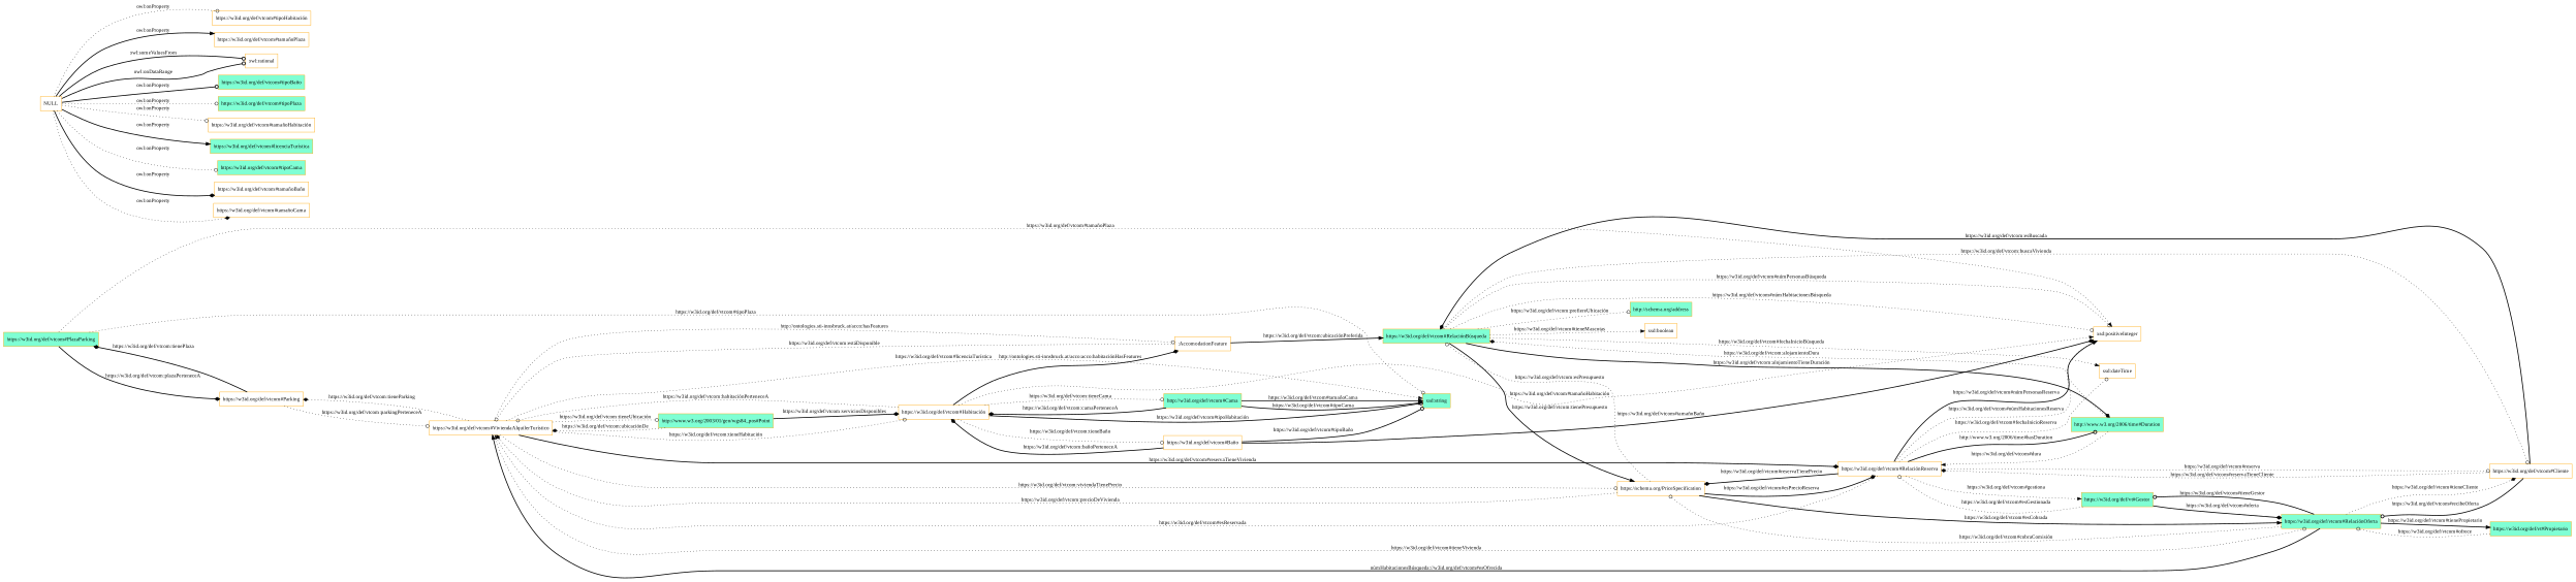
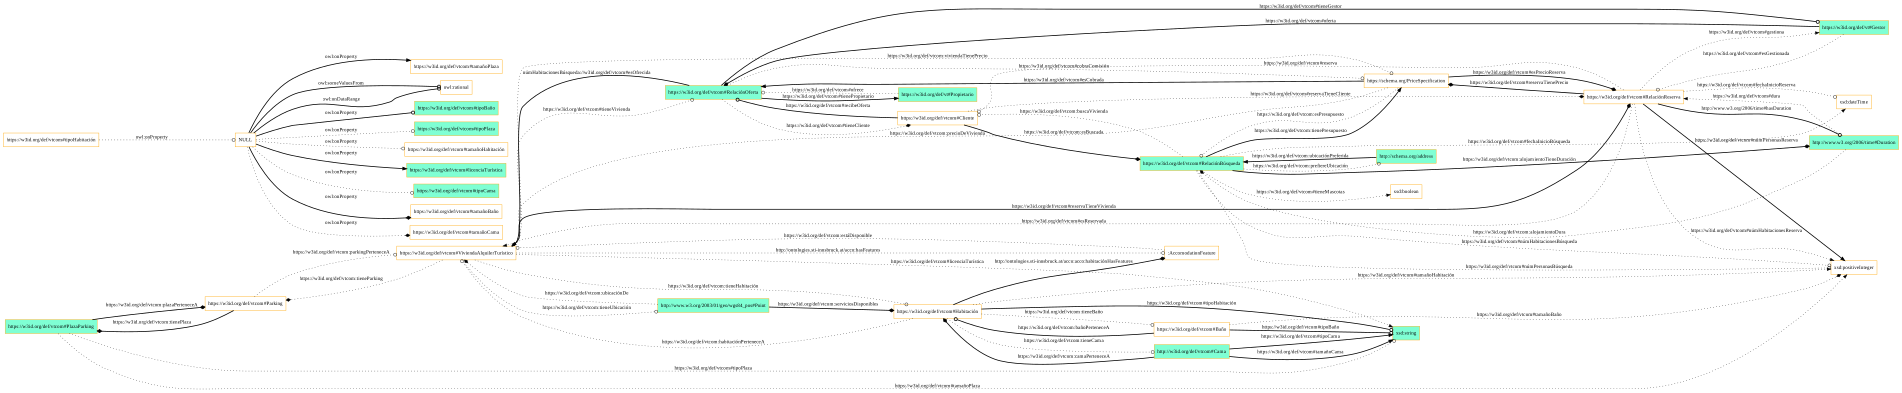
  digraph {
    fontname="Liberation Serif"
    rankdir=LR
    node [color=orange fillcolor=white fontname="Liberation Serif" shape=rectangle style=filled]
    edge [arrowhead=odot fontname="Liberation Serif" style=dotted]
    "https://w3id.org/def/vtcom#PlazaParking" [fillcolor=aquamarine]
    "https://w3id.org/def/vtcom#Parking"
    "xsd:string" [fillcolor=aquamarine]
    "xsd:positiveInteger"
    "https://w3id.org/def/vtcom#ViviendaAlquilerTurístico"
    "https://w3id.org/def/vt#Gestor" [fillcolor=aquamarine]
    "https://w3id.org/def/vtcom#RelaciónOferta" [fillcolor=aquamarine]
    "https://w3id.org/def/vtcom#RelaciónReserva"
    "https://w3id.org/def/vt#Propietario" [fillcolor=aquamarine]
    "https://schema.org/PriceSpecification"
    "https://w3id.org/def/vtcom#Cliente"
    "http://www.w3.org/2006/time#Duration" [fillcolor=aquamarine]
    "xsd:dateTime"
    "http://schema.org/address" [fillcolor=aquamarine]
    "https://w3id.org/def/vtcom#RelaciónBúsqueda" [fillcolor=aquamarine]
    "xsd:boolean"
    ":AccomodationFeature"
    "https://w3id.org/def/vtcom#Habitación"
    "http://www.w3.org/2003/01/geo/wgs84_pos#Point" [fillcolor=aquamarine]
    n20 [fillcolor=aquamarine label="http://w3id.org/def/vtcom#Cama"]
    "https://w3id.org/def/vtcom#Baño"
    NULL
    "https://w3id.org/def/vtcom#tipoHabitación"
    "https://w3id.org/def/vtcom#tamañoPlaza"
    "owl:rational"
    "https://w3id.org/def/vtcom#tipoBaño" [fillcolor=aquamarine]
    "https://w3id.org/def/vtcom#tipoPlaza" [fillcolor=aquamarine]
    "https://w3id.org/def/vtcom#tamañoHabitación"
    "https://w3id.org/def/vtcom#licenciaTurística" [fillcolor=aquamarine]
    "https://w3id.org/def/vtcom#tipoCama" [fillcolor=aquamarine]
    "https://w3id.org/def/vtcom#tamañoBaño"
    "https://w3id.org/def/vtcom#tamañoCama"
    "https://w3id.org/def/vtcom#PlazaParking" -> "https://w3id.org/def/vtcom#Parking" [arrowhead=diamond label="https://w3id.org/def/vtcom:plazaPerteneceA" style=bold]
    "https://w3id.org/def/vtcom#PlazaParking" -> "xsd:string" [label="https://w3id.org/def/vtcom#tipoPlaza"]
    "https://w3id.org/def/vtcom#PlazaParking" -> "xsd:positiveInteger" [arrowhead=normal label="https://w3id.org/def/vtcom#tamañoPlaza"]
    "https://w3id.org/def/vtcom#Parking" -> "https://w3id.org/def/vtcom#PlazaParking" [arrowhead=diamond label="https://w3id.org/def/vtcom:tienePlaza" style=bold]
    "https://w3id.org/def/vtcom#Parking" -> "https://w3id.org/def/vtcom#ViviendaAlquilerTurístico" [label="https://w3id.org/def/vtcom:parkingPerteneceA"]
    "https://w3id.org/def/vtcom#ViviendaAlquilerTurístico" -> "https://w3id.org/def/vtcom#Parking" [arrowhead=diamond label="https://w3id.org/def/vtcom:tieneParking"]
    "https://w3id.org/def/vtcom#ViviendaAlquilerTurístico" -> "xsd:string" [arrowhead=normal label="https://w3id.org/def/vtcom#licenciaTurística"]
    "https://w3id.org/def/vtcom#ViviendaAlquilerTurístico" -> "https://w3id.org/def/vtcom#RelaciónOferta" [label="https://w3id.org/def/vtcom#tieneVivienda"]
    "https://w3id.org/def/vtcom#ViviendaAlquilerTurístico" -> "https://w3id.org/def/vtcom#RelaciónReserva" [arrowhead=diamond label="https://w3id.org/def/vtcom#reservaTieneVivienda" style=bold]
    "https://w3id.org/def/vtcom#ViviendaAlquilerTurístico" -> "https://schema.org/PriceSpecification" [label="https://w3id.org/def/vtcom:viviendaTienePrecio"]
    "https://w3id.org/def/vtcom#ViviendaAlquilerTurístico" -> ":AccomodationFeature" [label="http://ontologies.sti-innsbruck.at/acco:hasFeatures"]
    "https://w3id.org/def/vtcom#ViviendaAlquilerTurístico" -> "https://w3id.org/def/vtcom#Habitación" [label="https://w3id.org/def/vtcom:tieneHabitación"]
    "https://w3id.org/def/vtcom#ViviendaAlquilerTurístico" -> "http://www.w3.org/2003/01/geo/wgs84_pos#Point" [label="https://w3id.org/def/vtcom:tieneUbicación"]
    "https://w3id.org/def/vt#Gestor" -> "https://w3id.org/def/vtcom#RelaciónOferta" [arrowhead=diamond label="https://w3id.org/def/vtcom#oferta" style=bold]
    "https://w3id.org/def/vt#Gestor" -> "https://w3id.org/def/vtcom#RelaciónReserva" [label="https://w3id.org/def/vtcom#esGestionada"]
    "https://w3id.org/def/vtcom#RelaciónOferta" -> "https://w3id.org/def/vtcom#ViviendaAlquilerTurístico" [arrowhead=normal label="númHabitacionesBúsqueda://w3id.org/def/vtcom#esOfrecida" style=bold]
    "https://w3id.org/def/vtcom#RelaciónOferta" -> "https://w3id.org/def/vt#Gestor" [label="https://w3id.org/def/vtcom#tieneGestor" style=bold]
    "https://w3id.org/def/vtcom#RelaciónOferta" -> "https://w3id.org/def/vt#Propietario" [arrowhead=normal label="https://w3id.org/def/vtcom#tienePropietario" style=bold]
    "https://w3id.org/def/vtcom#RelaciónOferta" -> "https://schema.org/PriceSpecification" [label="https://w3id.org/def/vtcom#cobraComisión"]
    "https://w3id.org/def/vtcom#RelaciónOferta" -> "https://w3id.org/def/vtcom#Cliente" [arrowhead=diamond label="https://w3id.org/def/vtcom#tieneCliente"]
    "https://w3id.org/def/vtcom#RelaciónReserva" -> "xsd:positiveInteger" [arrowhead=normal label="https://w3id.org/def/vtcom#númPersonasReserva" style=bold]
    "https://w3id.org/def/vtcom#RelaciónReserva" -> "xsd:positiveInteger" [arrowhead=normal label="https://w3id.org/def/vtcom#númHabitacionesReserva"]
    "https://w3id.org/def/vtcom#RelaciónReserva" -> "https://w3id.org/def/vtcom#ViviendaAlquilerTurístico" [arrowhead=normal label="https://w3id.org/def/vtcom#esReservada"]
    "https://w3id.org/def/vtcom#RelaciónReserva" -> "https://w3id.org/def/vt#Gestor" [arrowhead=normal label="https://w3id.org/def/vtcom#gestiona"]
    "https://w3id.org/def/vtcom#RelaciónReserva" -> "https://schema.org/PriceSpecification" [arrowhead=diamond label="https://w3id.org/def/vtcom#reservaTienePrecio" style=bold]
    "https://w3id.org/def/vtcom#RelaciónReserva" -> "https://w3id.org/def/vtcom#Cliente" [label="https://w3id.org/def/vtcom#reserva"]
    "https://w3id.org/def/vtcom#RelaciónReserva" -> "http://www.w3.org/2006/time#Duration" [label="http://www.w3.org/2006/time#hasDuration" style=bold]
    "https://w3id.org/def/vtcom#RelaciónReserva" -> "xsd:dateTime" [label="https://w3id.org/def/vtcom#fechaInicioReserva"]
    "https://w3id.org/def/vt#Propietario" -> "https://w3id.org/def/vtcom#RelaciónOferta" [label="https://w3id.org/def/vtcom#ofrece"]
    "https://schema.org/PriceSpecification" -> "https://w3id.org/def/vtcom#ViviendaAlquilerTurístico" [arrowhead=diamond label="https://w3id.org/def/vtcom:precioDeVivienda"]
    "https://schema.org/PriceSpecification" -> "https://w3id.org/def/vtcom#RelaciónOferta" [arrowhead=normal label="https://w3id.org/def/vtcom#esCobrada" style=bold]
    "https://schema.org/PriceSpecification" -> "https://w3id.org/def/vtcom#RelaciónReserva" [arrowhead=diamond label="https://w3id.org/def/vtcom#esPrecioReserva" style=bold]
    "https://schema.org/PriceSpecification" -> "https://w3id.org/def/vtcom#RelaciónBúsqueda" [label="https://w3id.org/def/vtcom:esPresupuesto"]
    "https://w3id.org/def/vtcom#Cliente" -> "https://w3id.org/def/vtcom#RelaciónOferta" [label="https://w3id.org/def/vtcom#recibeOferta" style=bold]
    "https://w3id.org/def/vtcom#Cliente" -> "https://w3id.org/def/vtcom#RelaciónReserva" [arrowhead=diamond label="https://w3id.org/def/vtcom#reservaTieneCliente"]
    "https://w3id.org/def/vtcom#Cliente" -> "https://w3id.org/def/vtcom#RelaciónBúsqueda" [arrowhead=diamond label="https://w3id.org/def/vtcom:esBuscada" style=bold]
    "http://www.w3.org/2006/time#Duration" -> "https://w3id.org/def/vtcom#RelaciónReserva" [arrowhead=normal label="https://w3id.org/def/vtcom#dura"]
    "http://www.w3.org/2006/time#Duration" -> "https://w3id.org/def/vtcom#RelaciónBúsqueda" [arrowhead=diamond label="https://w3id.org/def/vtcom:alojamientoDura"]
-   ":AccomodationFeature" -> "https://w3id.org/def/vtcom#RelaciónBúsqueda" [arrowhead=normal label="https://w3id.org/def/vtcom:ubicaciónPreferida" style=bold]
+   "http://schema.org/address" -> "https://w3id.org/def/vtcom#RelaciónBúsqueda" [arrowhead=normal label="https://w3id.org/def/vtcom:ubicaciónPreferida" style=bold]
    "https://w3id.org/def/vtcom#RelaciónBúsqueda" -> "xsd:positiveInteger" [label="https://w3id.org/def/vtcom#númPersonasBúsqueda"]
    "https://w3id.org/def/vtcom#RelaciónBúsqueda" -> "xsd:positiveInteger" [label="https://w3id.org/def/vtcom#númHabitacionesBúsqueda"]
    "https://w3id.org/def/vtcom#RelaciónBúsqueda" -> "https://schema.org/PriceSpecification" [arrowhead=normal label="https://w3id.org/def/vtcom:tienePresupuesto" style=bold]
    "https://w3id.org/def/vtcom#RelaciónBúsqueda" -> "https://w3id.org/def/vtcom#Cliente" [label="https://w3id.org/def/vtcom:buscaVivienda"]
    "https://w3id.org/def/vtcom#RelaciónBúsqueda" -> "http://www.w3.org/2006/time#Duration" [arrowhead=diamond label="https://w3id.org/def/vtcom:alojamientoTieneDuración" style=bold]
    "https://w3id.org/def/vtcom#RelaciónBúsqueda" -> "xsd:dateTime" [arrowhead=normal label="https://w3id.org/def/vtcom#fechaInicioBúsqueda"]
    "https://w3id.org/def/vtcom#RelaciónBúsqueda" -> "http://schema.org/address" [label="https://w3id.org/def/vtcom:prefiereUbicación"]
    "https://w3id.org/def/vtcom#RelaciónBúsqueda" -> "xsd:boolean" [arrowhead=normal label="https://w3id.org/def/vtcom#tieneMascotas"]
    ":AccomodationFeature" -> "https://w3id.org/def/vtcom#ViviendaAlquilerTurístico" [label="https://w3id.org/def/vtcom:estáDisponible"]
    "https://w3id.org/def/vtcom#Habitación" -> "xsd:string" [label="https://w3id.org/def/vtcom#tipoHabitación" style=bold]
    "https://w3id.org/def/vtcom#Habitación" -> "xsd:positiveInteger" [arrowhead=normal label="https://w3id.org/def/vtcom#tamañoHabitación"]
    "https://w3id.org/def/vtcom#Habitación" -> "https://w3id.org/def/vtcom#ViviendaAlquilerTurístico" [label="https://w3id.org/def/vtcom:habitaciónPerteneceA"]
    "https://w3id.org/def/vtcom#Habitación" -> ":AccomodationFeature" [arrowhead=diamond label="http://ontologies.sti-innsbruck.at/acco:acco:habitaciónHasFeatures" style=bold]
    "https://w3id.org/def/vtcom#Habitación" -> n20 [label="https://w3id.org/def/vtcom:tieneCama"]
    "https://w3id.org/def/vtcom#Habitación" -> "https://w3id.org/def/vtcom#Baño" [label="https://w3id.org/def/vtcom:tieneBaño"]
    "http://www.w3.org/2003/01/geo/wgs84_pos#Point" -> "https://w3id.org/def/vtcom#ViviendaAlquilerTurístico" [arrowhead=diamond label="https://w3id.org/def/vtcom:ubicaciónDe"]
    "http://www.w3.org/2003/01/geo/wgs84_pos#Point" -> "https://w3id.org/def/vtcom#Habitación" [arrowhead=diamond label="https://w3id.org/def/vtcom:serviciosDisponibles" style=bold]
    n20 -> "xsd:string" [arrowhead=normal label="https://w3id.org/def/vtcom#tamañoCama" style=bold]
    n20 -> "xsd:string" [arrowhead=normal label="https://w3id.org/def/vtcom#tipoCama" style=bold]
    n20 -> "https://w3id.org/def/vtcom#Habitación" [arrowhead=diamond label="https://w3id.org/def/vtcom:camaPerteneceA" style=bold]
    "https://w3id.org/def/vtcom#Baño" -> "xsd:string" [label="https://w3id.org/def/vtcom#tipoBaño" style=bold]
-   "https://w3id.org/def/vtcom#Baño" -> "xsd:positiveInteger" [arrowhead=diamond label="https://w3id.org/def/vtcom#tamañoBaño" style=bold]
-   "https://w3id.org/def/vtcom#Baño" -> "https://w3id.org/def/vtcom#Habitación" [arrowhead=diamond label="https://w3id.org/def/vtcom:bañoPerteneceA" style=bold]
-   NULL -> "https://w3id.org/def/vtcom#tipoHabitación" [label="owl:onProperty"]
+   "https://w3id.org/def/vtcom#Baño" -> "xsd:positiveInteger" [arrowhead=diamond label="https://w3id.org/def/vtcom#tamañoBaño"]
+   "https://w3id.org/def/vtcom#Baño" -> "https://w3id.org/def/vtcom#Habitación" [label="https://w3id.org/def/vtcom:bañoPerteneceA" style=bold]
+   "https://w3id.org/def/vtcom#tipoHabitación" -> NULL [label="owl:onProperty"]
    NULL -> "https://w3id.org/def/vtcom#tamañoPlaza" [arrowhead=normal label="owl:onProperty" style=bold]
    NULL -> "owl:rational" [label="owl:someValuesFrom" style=bold]
    NULL -> "owl:rational" [label="owl:onDataRange" style=bold]
    NULL -> "https://w3id.org/def/vtcom#tipoBaño" [label="owl:onProperty" style=bold]
    NULL -> "https://w3id.org/def/vtcom#tipoPlaza" [label="owl:onProperty"]
    NULL -> "https://w3id.org/def/vtcom#tamañoHabitación" [label="owl:onProperty"]
    NULL -> "https://w3id.org/def/vtcom#licenciaTurística" [arrowhead=normal label="owl:onProperty" style=bold]
    NULL -> "https://w3id.org/def/vtcom#tipoCama" [label="owl:onProperty"]
    NULL -> "https://w3id.org/def/vtcom#tamañoBaño" [arrowhead=diamond label="owl:onProperty" style=bold]
    NULL -> "https://w3id.org/def/vtcom#tamañoCama" [arrowhead=diamond label="owl:onProperty"]
  }
